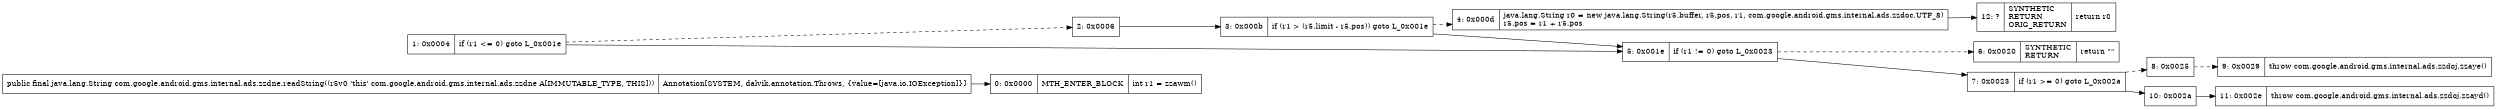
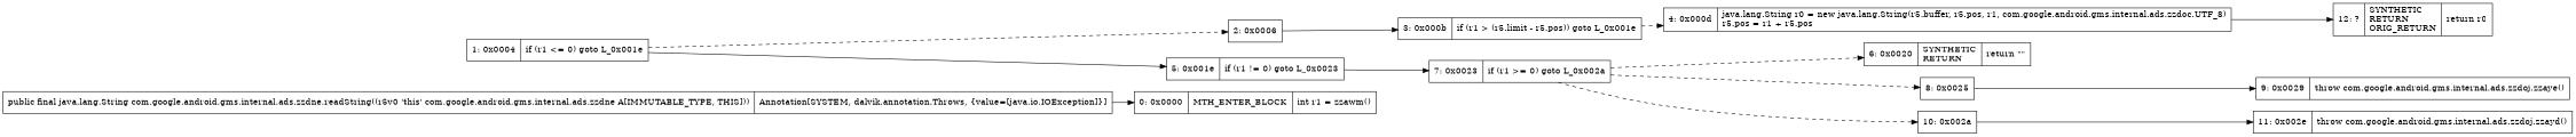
  digraph {
    rankdir=LR
    node [shape=record]
    n1 [label="{0\:\ 0x0000|MTH_ENTER_BLOCK\l|int r1 = zzawm()\l}"]
    n2 [label="{1\:\ 0x0004|if (r1 \<= 0) goto L_0x001e\l}"]
    n3 [label="{2\:\ 0x0006}"]
    n4 [label="{5\:\ 0x001e|if (r1 != 0) goto L_0x0023\l}"]
    n5 [label="{3\:\ 0x000b|if (r1 \> (r5.limit \- r5.pos)) goto L_0x001e\l}"]
    n6 [label="{6\:\ 0x0020|SYNTHETIC\lRETURN\l|return \"\"\l}"]
    n7 [label="{7\:\ 0x0023|if (r1 \>= 0) goto L_0x002a\l}"]
    n8 [label="{4\:\ 0x000d|java.lang.String r0 = new java.lang.String(r5.buffer, r5.pos, r1, com.google.android.gms.internal.ads.zzdoc.UTF_8)\lr5.pos = r1 + r5.pos\l}"]
    n9 [label="{12\:\ ?|SYNTHETIC\lRETURN\lORIG_RETURN\l|return r0\l}"]
    n10 [label="{8\:\ 0x0025}"]
    n11 [label="{10\:\ 0x002a}"]
    n12 [label="{9\:\ 0x0029|throw com.google.android.gms.internal.ads.zzdoj.zzaye()\l}"]
    n13 [label="{11\:\ 0x002e|throw com.google.android.gms.internal.ads.zzdoj.zzayd()\l}"]
    n14 [label="{public final java.lang.String com.google.android.gms.internal.ads.zzdne.readString((r5v0 'this' com.google.android.gms.internal.ads.zzdne A[IMMUTABLE_TYPE, THIS]))  | Annotation[SYSTEM, dalvik.annotation.Throws, \{value=[java.io.IOException]\}]\l}"]
    n2 -> n3 [style=dashed]
    n2 -> n4
    n3 -> n5
-   n4 -> n6 [style=dashed]
+   n7 -> n6 [style=dashed]
    n4 -> n7
-   n5 -> n4
    n5 -> n8 [style=dashed]
    n7 -> n10 [style=dashed]
-   n7 -> n11
+   n7 -> n11 [style=dashed]
    n8 -> n9
-   n10 -> n12 [style=dashed]
+   n10 -> n12
    n11 -> n13
    n14 -> n1
  }
